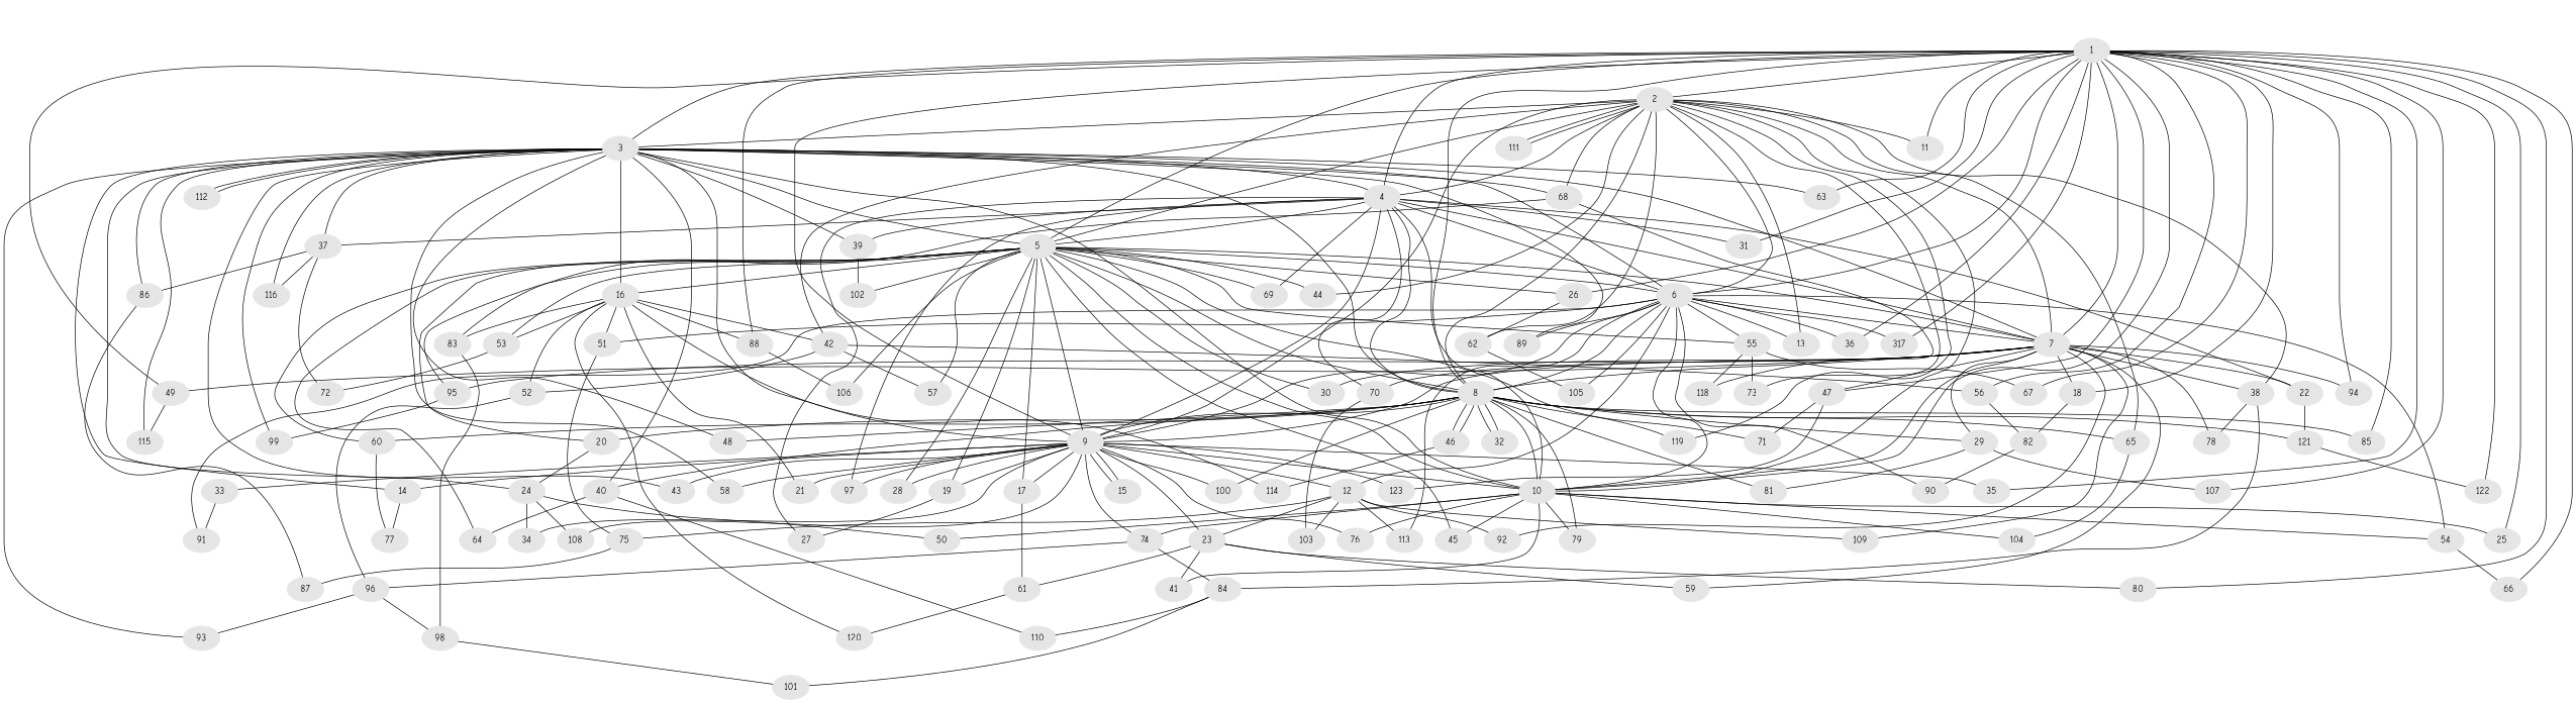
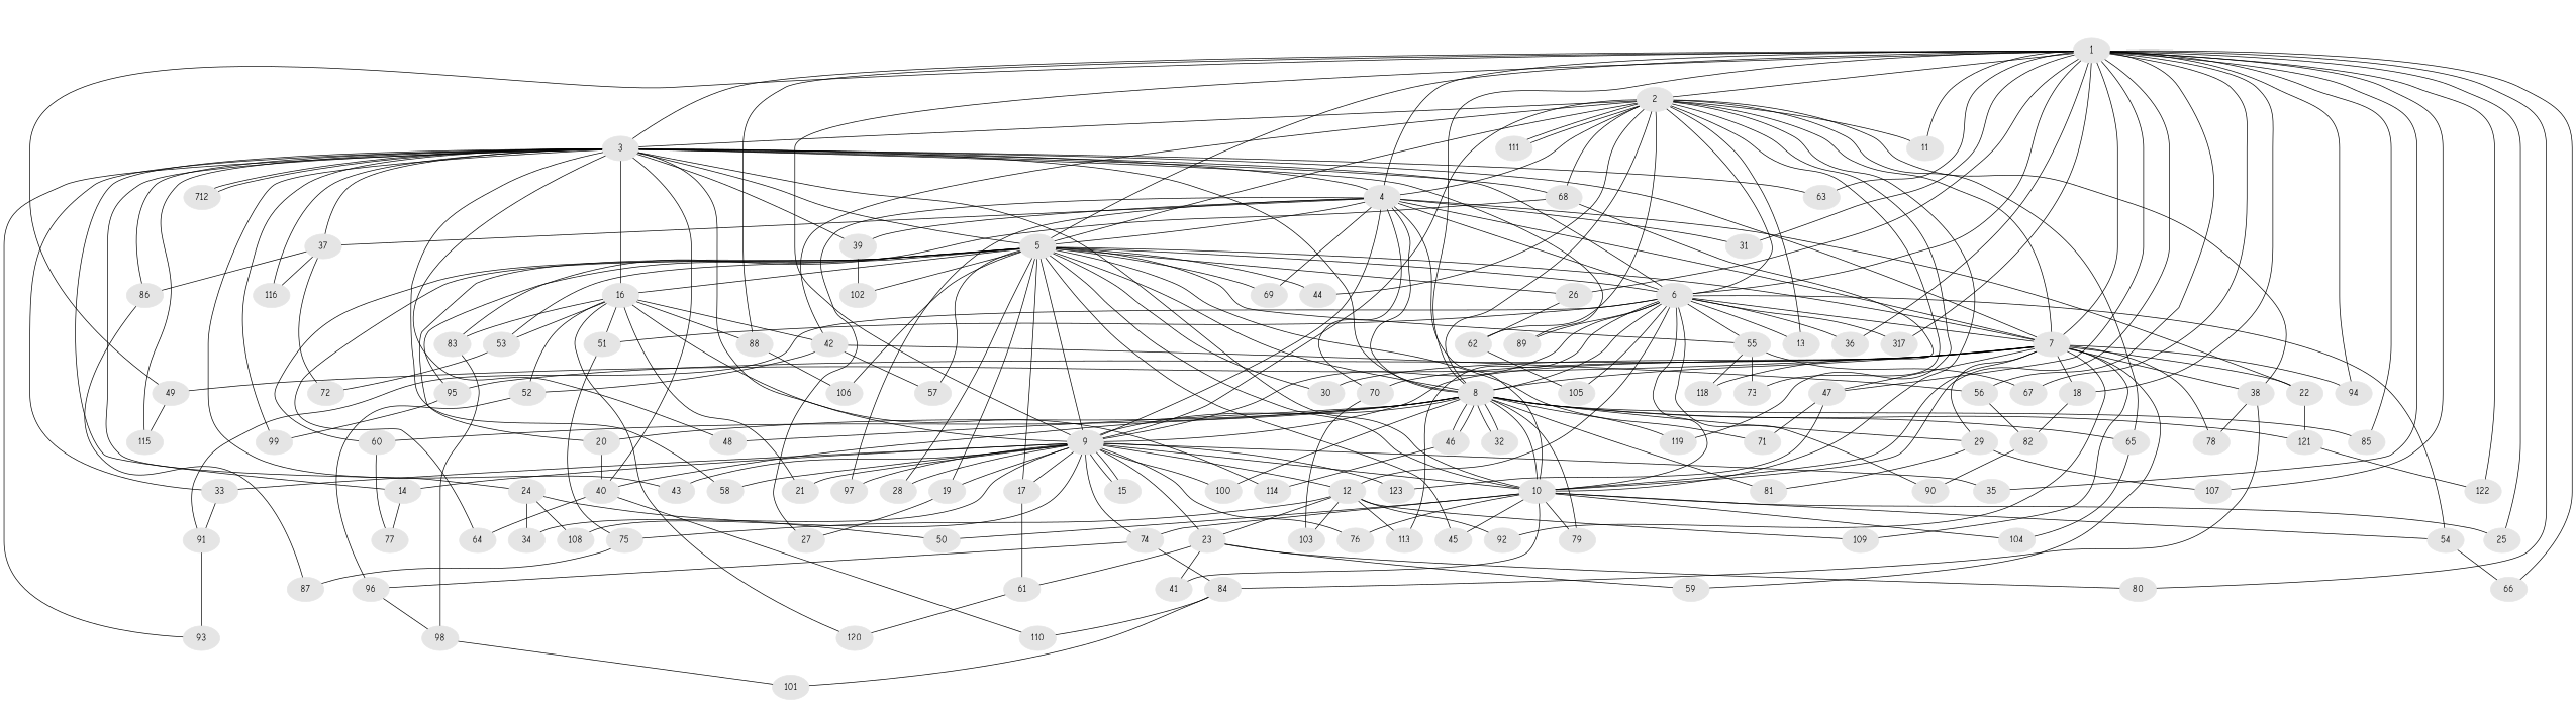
  graph {
    fontname="Comic Neue"
    node [color=gray90 fontname="Comic Neue" style=filled]
    edge [fontname="Comic Neue"]
    1
    2
    3
    4
    5
    6
    7
    8
    9
    10
    11
    18
    25
    26
    31
    35
    36
    47
    49
    56
    63
    66
    67
    80
    85
    88
    94
    107
    n29 [label=317]
    122
    13
    38
    42
    44
    62
    65
    68
    73
    111
    119
    14
    16
    24
    33
    37
    39
    40
    43
    48
    58
    86
    89
    93
    99
-   112
+   112 [label=712]
    115
    116
    22
    27
    69
    70
    97
    17
    19
    20
    28
    30
    45
    53
    55
    57
    60
    64
    71
    95
    102
    106
    12
    51
    54
    90
    91
    105
    113
    29
    59
    78
    92
    109
    32
    46
    79
    81
    100
    121
    15
    21
    23
    34
    74
    76
    108
    123
    41
    50
    104
    82
    84
    52
    83
    118
    77
    114
    120
    72
    110
    87
    103
    61
    75
    96
    98
    101
    1 -- 2
    1 -- 3
    1 -- 4
    1 -- 5
    1 -- 6
    1 -- 7
    1 -- 8
    1 -- 9
    1 -- 10
    1 -- 11
    1 -- 18
    1 -- 25
    1 -- 26
    1 -- 31
    1 -- 35
    1 -- 36
    1 -- 47
    1 -- 49
    1 -- 56
    1 -- 63
    1 -- 66
    1 -- 67
    1 -- 80
    1 -- 85
    1 -- 88
    1 -- 94
    1 -- 107
    1 -- n29
    1 -- 122
    2 -- 3
    2 -- 4
    2 -- 5
    2 -- 6
    2 -- 7
    2 -- 8
    2 -- 9
    2 -- 10
    2 -- 11
    2 -- 13
    2 -- 38
    2 -- 42
    2 -- 44
    2 -- 62
    2 -- 65
    2 -- 68
    2 -- 73
    2 -- 111
    2 -- 111
    2 -- 119
    3 -- 4
    3 -- 5
    3 -- 6
    3 -- 7
    3 -- 8
    3 -- 9
    3 -- 10
    3 -- 63
    3 -- 68
    3 -- 14
    3 -- 16
    3 -- 24
+   3 -- 33
    3 -- 37
    3 -- 39
    3 -- 40
    3 -- 43
    3 -- 48
    3 -- 58
    3 -- 86
    3 -- 89
    3 -- 93
    3 -- 99
    3 -- 112
    3 -- 112
    3 -- 115
    3 -- 116
    4 -- 5
    4 -- 6
    4 -- 7
    4 -- 8
    4 -- 9
    4 -- 10
    4 -- 31
    4 -- 37
    4 -- 39
    4 -- 22
    4 -- 27
    4 -- 69
    4 -- 70
    4 -- 97
    5 -- 6
    5 -- 7
    5 -- 8
    5 -- 9
    5 -- 10
    5 -- 26
    5 -- 44
    5 -- 16
    5 -- 69
    5 -- 17
    5 -- 19
    5 -- 20
    5 -- 28
    5 -- 30
    5 -- 45
    5 -- 53
    5 -- 55
    5 -- 57
    5 -- 60
    5 -- 64
    5 -- 71
    5 -- 95
    5 -- 102
    5 -- 106
    6 -- 7
    6 -- 8
    6 -- 9
    6 -- 10
    6 -- 36
    6 -- n29
    6 -- 13
    6 -- 89
    6 -- 55
    6 -- 12
    6 -- 51
    6 -- 54
    6 -- 90
    6 -- 91
    6 -- 105
    6 -- 113
    7 -- 8
    7 -- 9
    7 -- 10
    7 -- 18
    7 -- 47
    7 -- 49
    7 -- 94
    7 -- 38
    7 -- 22
    7 -- 70
    7 -- 30
    7 -- 95
    7 -- 29
    7 -- 59
    7 -- 78
    7 -- 92
    7 -- 109
    8 -- 9
    8 -- 10
    8 -- 85
    8 -- 65
    8 -- 119
    8 -- 40
    8 -- 48
    8 -- 20
    8 -- 60
    8 -- 29
    8 -- 32
    8 -- 32
    8 -- 46
    8 -- 46
    8 -- 79
    8 -- 81
    8 -- 100
    8 -- 121
    9 -- 10
    9 -- 35
    9 -- 14
    9 -- 33
    9 -- 43
    9 -- 58
    9 -- 97
    9 -- 17
    9 -- 19
    9 -- 28
    9 -- 12
    9 -- 100
    9 -- 15
    9 -- 15
    9 -- 21
    9 -- 23
    9 -- 34
    9 -- 74
    9 -- 76
    9 -- 108
    9 -- 123
    10 -- 25
    10 -- 45
    10 -- 54
    10 -- 79
    10 -- 74
    10 -- 76
    10 -- 41
    10 -- 50
    10 -- 104
    18 -- 82
    26 -- 62
    47 -- 71
    47 -- 123
    49 -- 115
    56 -- 82
    88 -- 106
    38 -- 78
    38 -- 84
    42 -- 56
    42 -- 57
    42 -- 52
    62 -- 105
    65 -- 104
    68 -- 83
    68 -- 118
    14 -- 77
    16 -- 88
    16 -- 42
    16 -- 53
    16 -- 51
    16 -- 21
    16 -- 52
    16 -- 83
    16 -- 114
    16 -- 120
    24 -- 34
    24 -- 108
    24 -- 50
    33 -- 91
    37 -- 86
    37 -- 116
    37 -- 72
    39 -- 102
    40 -- 64
    40 -- 110
    86 -- 87
    22 -- 121
    70 -- 103
    17 -- 61
    19 -- 27
-   20 -- 24
+   20 -- 40
    53 -- 72
    55 -- 67
    55 -- 73
    55 -- 118
    60 -- 77
    95 -- 99
    12 -- 113
    12 -- 92
    12 -- 109
    12 -- 23
    12 -- 103
    12 -- 75
    51 -- 75
    54 -- 66
-   96 -- 93
+   91 -- 93
    29 -- 107
    29 -- 81
    46 -- 114
    121 -- 122
    23 -- 80
    23 -- 59
    23 -- 41
    23 -- 61
    74 -- 84
    74 -- 96
    82 -- 90
    84 -- 110
    84 -- 101
    52 -- 96
    83 -- 98
    61 -- 120
    75 -- 87
    96 -- 98
    98 -- 101
  }
